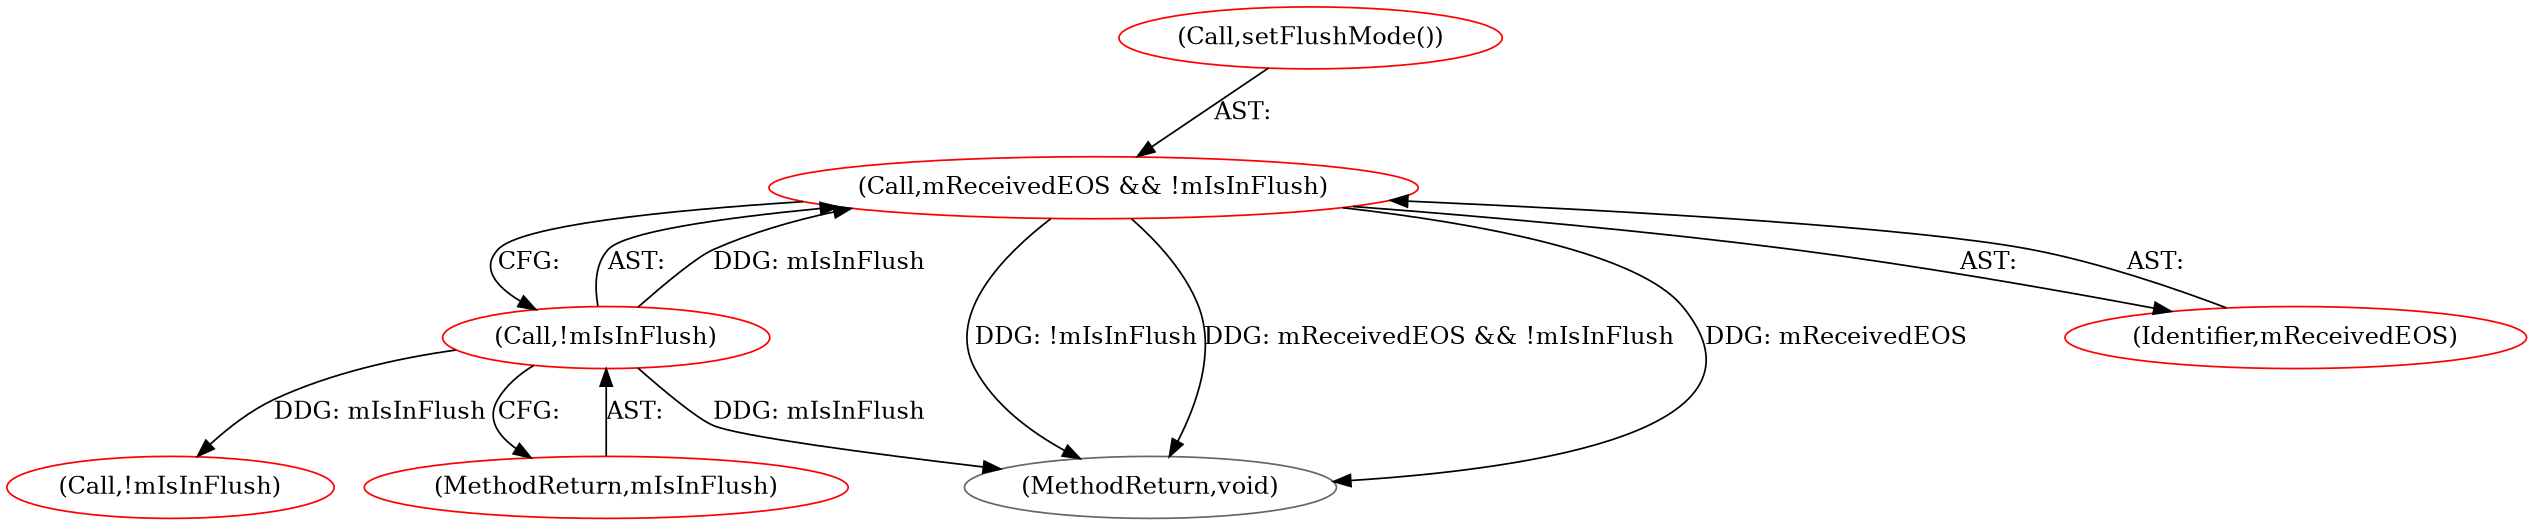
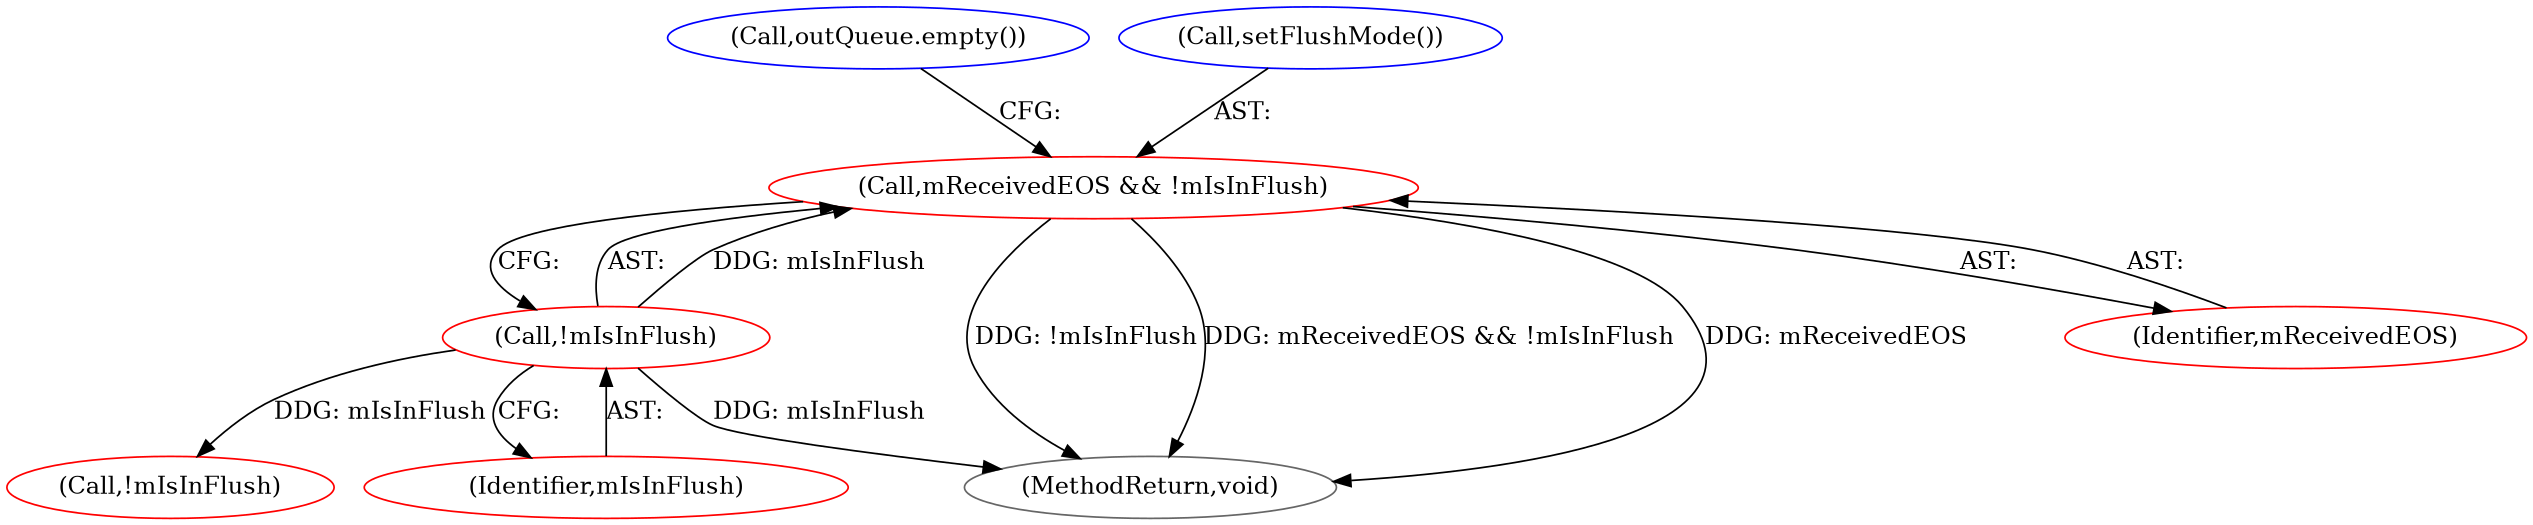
  digraph {
    node [color=red]
    n1 [label="(Call,mReceivedEOS && !mIsInFlush)"]
    n2 [label="(Call,!mIsInFlush)"]
    n3 [color=gray40 label="(MethodReturn,void)"]
    n4 [label="(Identifier,mReceivedEOS)"]
    n5 [label="(Call,!mIsInFlush)"]
-   n6 [label="(MethodReturn,mIsInFlush)"]
-   n8 [label="(Call,setFlushMode())"]
+   n6 [label="(Identifier,mIsInFlush)"]
+   n7 [color=blue label="(Call,outQueue.empty())"]
+   n8 [color=blue label="(Call,setFlushMode())"]
    n1 -> n2 [label="CFG: "]
    n1 -> n3 [label="DDG: !mIsInFlush"]
    n1 -> n3 [label="DDG: mReceivedEOS && !mIsInFlush"]
    n1 -> n3 [label="DDG: mReceivedEOS"]
    n1 -> n4 [label="AST: "]
    n2 -> n1 [label="AST: "]
    n2 -> n1 [label="DDG: mIsInFlush"]
    n2 -> n3 [label="DDG: mIsInFlush"]
    n2 -> n5 [label="DDG: mIsInFlush"]
    n2 -> n6 [label="CFG: "]
    n4 -> n1 [label="AST: "]
    n6 -> n2 [label="AST: "]
+   n7 -> n1 [label="CFG: "]
    n8 -> n1 [label="AST: "]
  }
